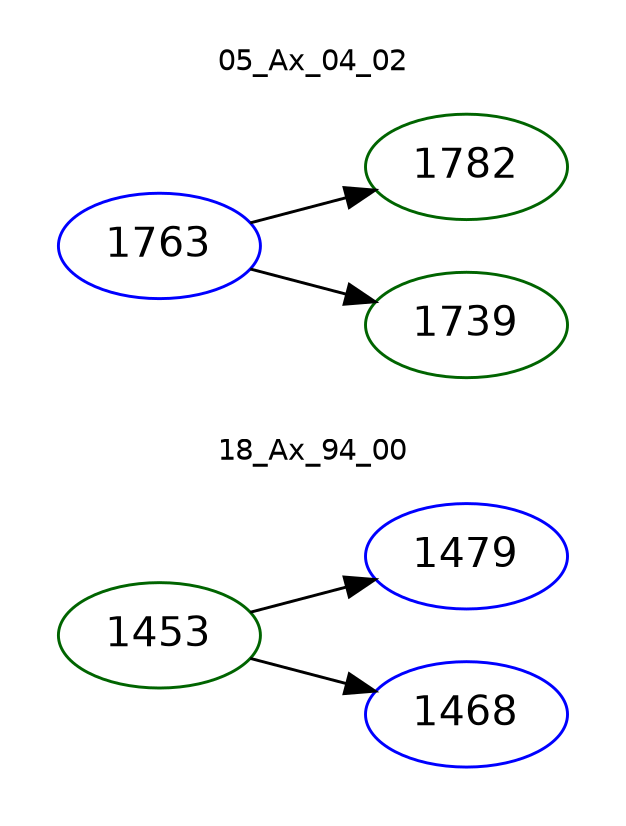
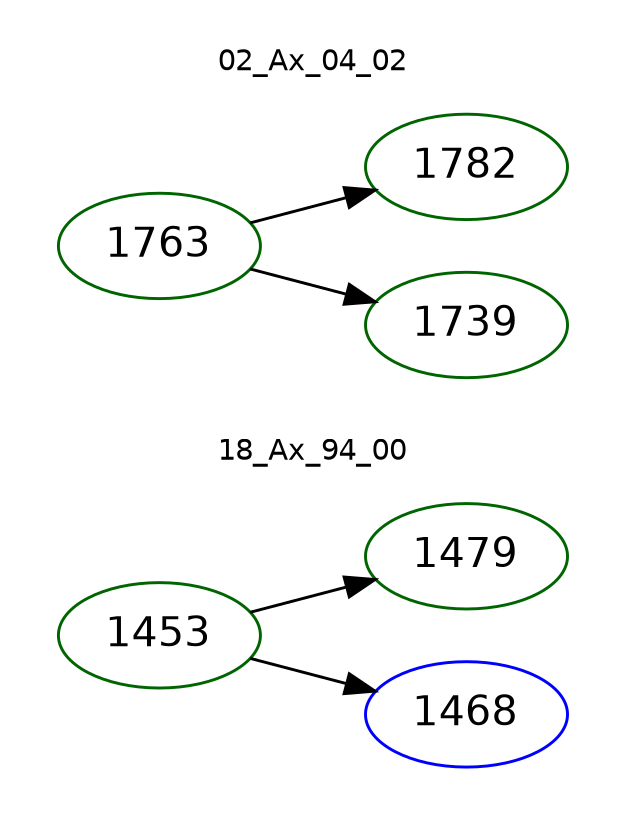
  digraph {
    fontname="DejaVu Sans"
    rankdir=LR
    node [color=darkgreen fontname="DejaVu Sans"]
    edge [color=black fontname="DejaVu Sans"]
    n1 [label=1453]
    n2 [color=blue label=1468]
-   n3 [color=blue label=1479]
-   n4 [color=blue label=1763]
+   n3 [label=1479]
+   n4 [label=1763]
    n5 [label=1739]
    n6 [label=1782]
    subgraph cluster_1 {
      color=white
      fontsize=10
      label="18_Ax_94_00"
      n1
      n2
      n3
    }
    subgraph cluster_2 {
      color=white
      fontsize=10
-     label="05_Ax_04_02"
+     label="02_Ax_04_02"
      n4
      n5
      n6
    }
    n1 -> n2
    n1 -> n3
    n4 -> n5
    n4 -> n6
  }
